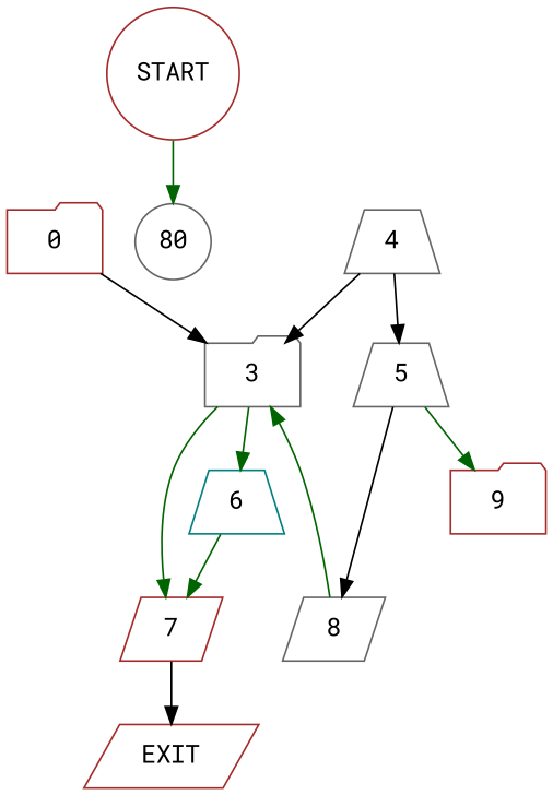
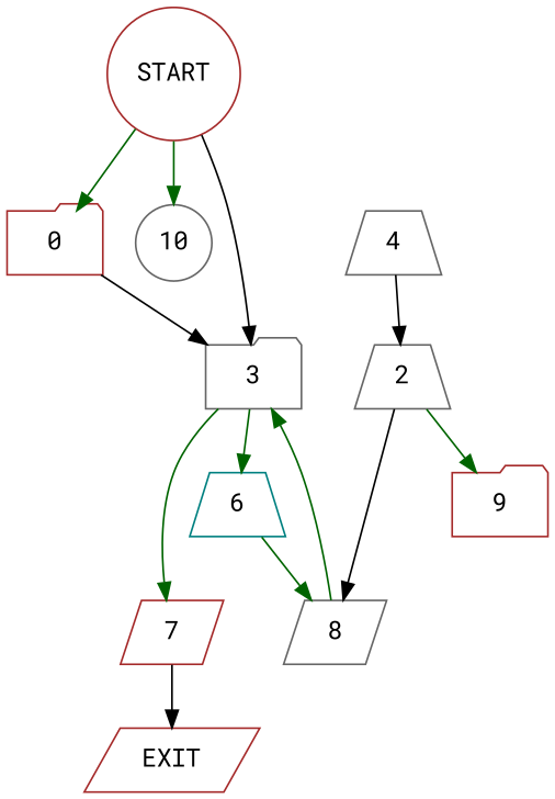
  digraph {
    fontname="Roboto Mono"
    node [color=brown fontname="Roboto Mono" shape=folder]
    edge [color=darkgreen fontname="Roboto Mono"]
    n1 [label=START shape=circle]
    n2 [label=0]
-   10 [color=gray40 shape=circle label=80]
+   10 [color=gray40 shape=circle]
    3 [color=gray40]
    n5 [label=EXIT shape=parallelogram]
    6 [color=teal shape=trapezium]
    7 [shape=parallelogram]
    4 [color=gray40 shape=trapezium]
-   5 [color=gray40 shape=trapezium]
+   5 [color=gray40 shape=trapezium label=2]
    8 [color=gray40 shape=parallelogram]
    9
+   n1 -> n2
    n1 -> 10
    n2 -> 3 [color=black]
    3 -> 6
    3 -> 7
-   6 -> 7
+   6 -> 8
    7 -> n5 [color=black]
-   4 -> 3 [color=black]
+   n1 -> 3 [color=black]
    4 -> 5 [color=black]
    5 -> 8 [color=black]
    5 -> 9
    8 -> 3
  }
